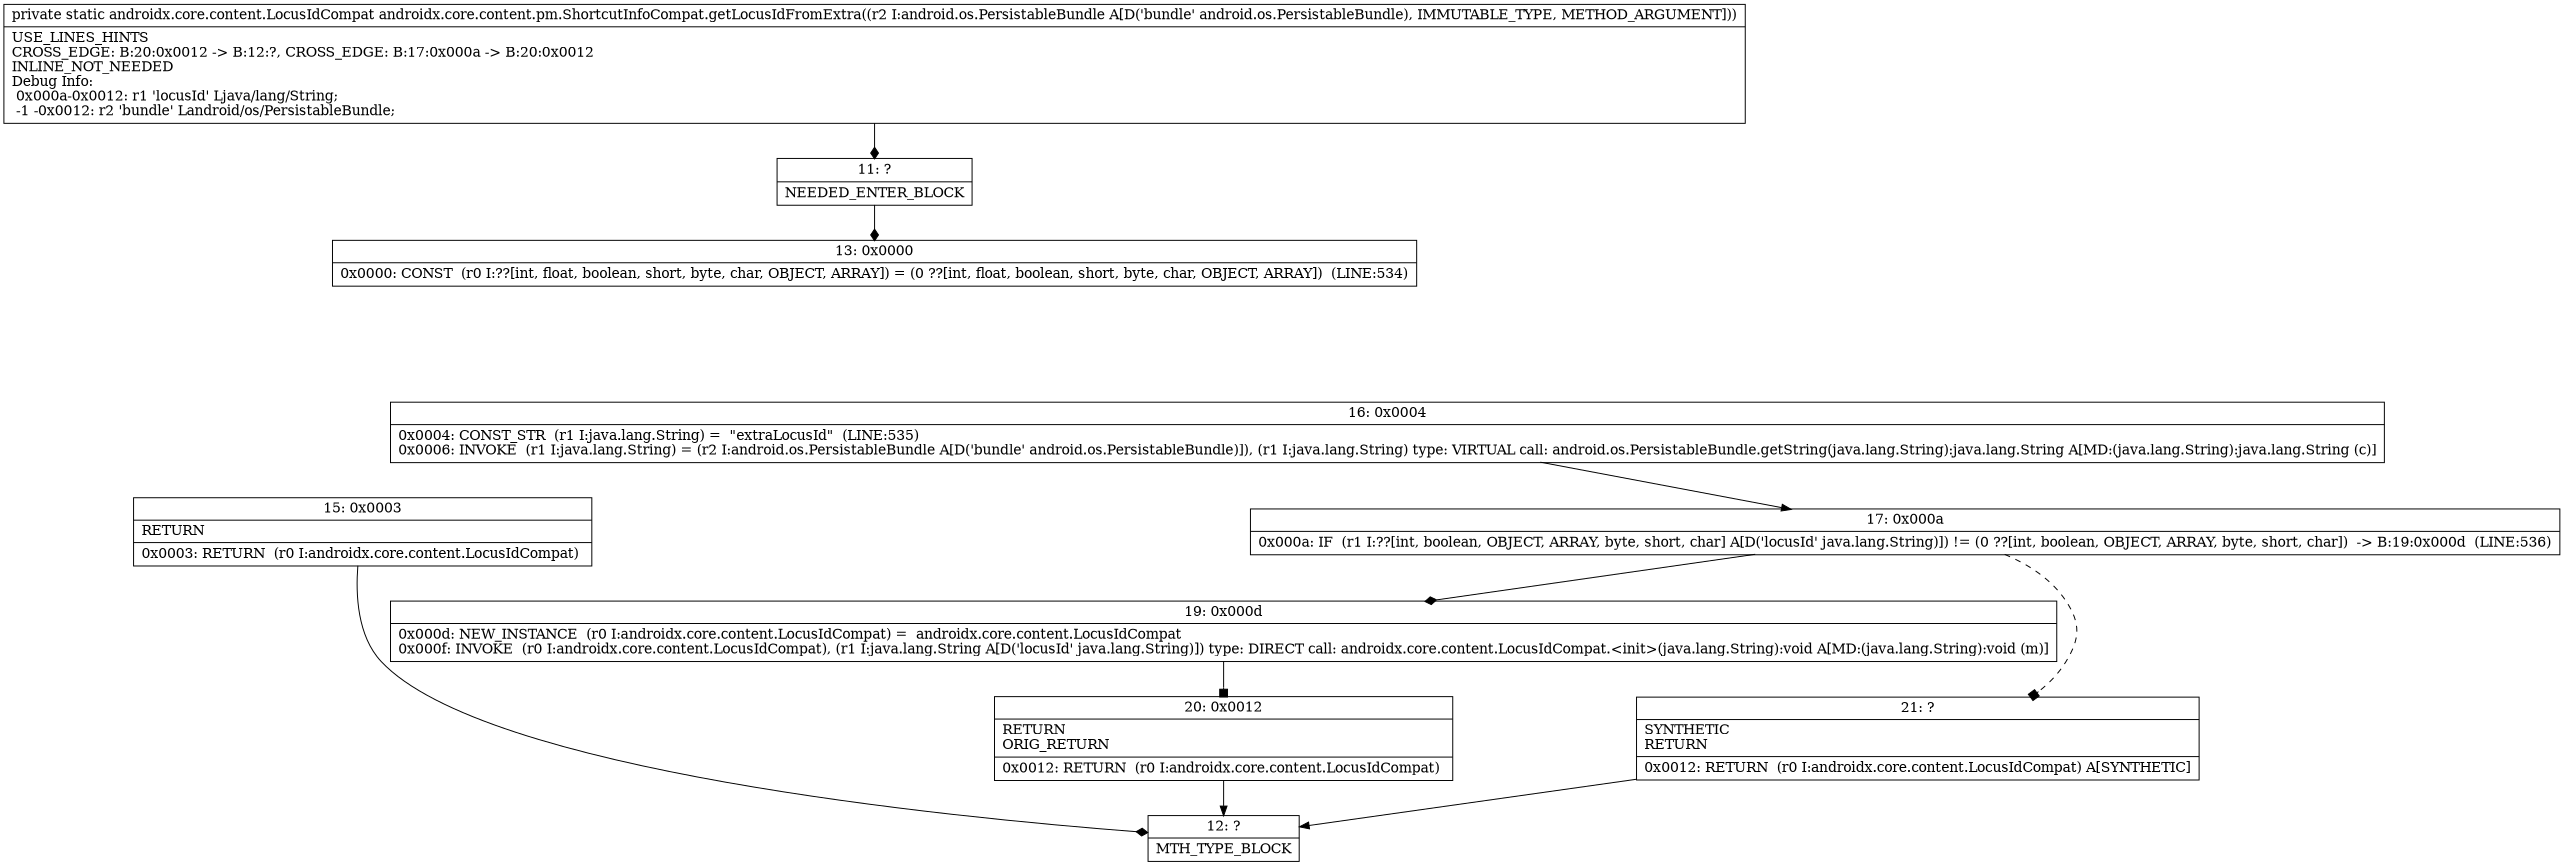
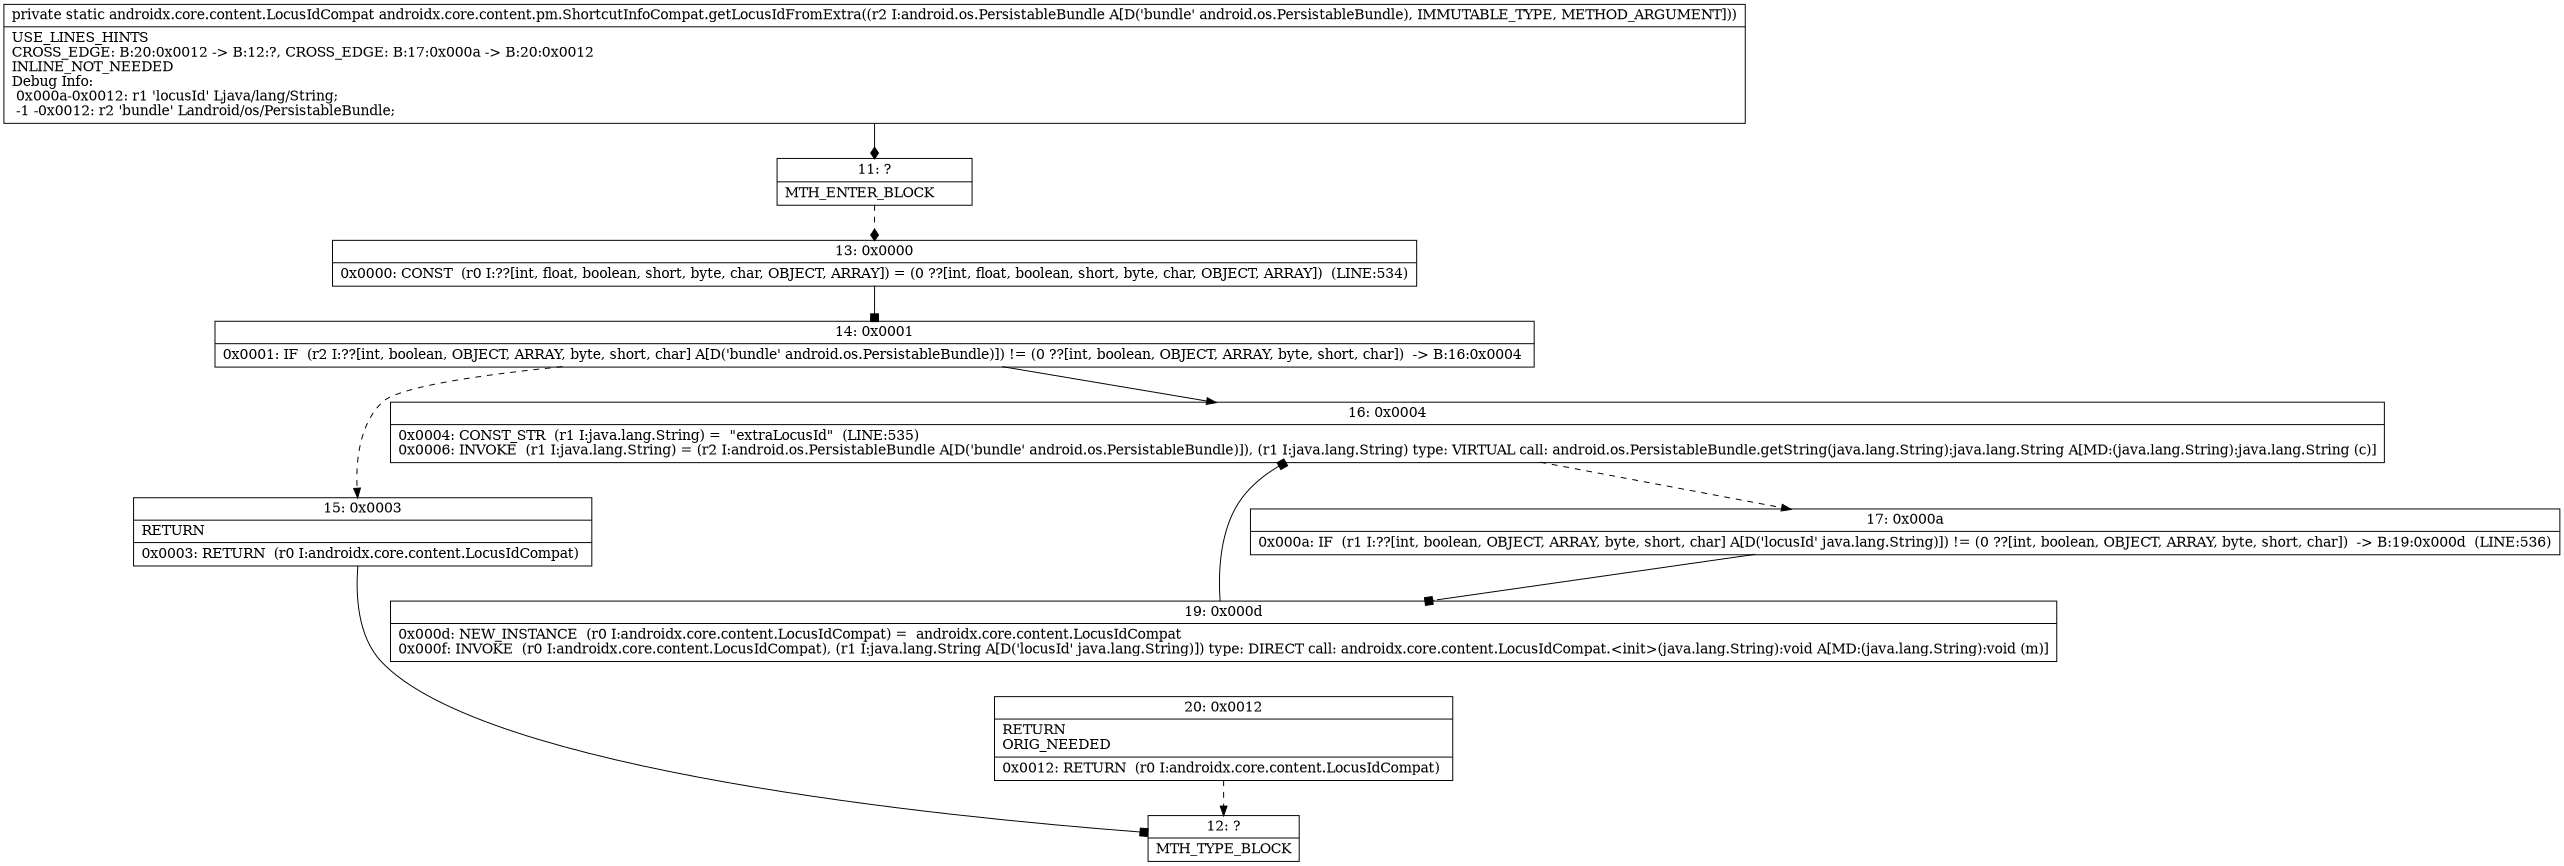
  digraph {
    node [shape=record]
    edge [arrowhead=normal]
-   n1 [label="{11\:\ ?|NEEDED_ENTER_BLOCK\l}"]
+   n1 [label="{11\:\ ?|MTH_ENTER_BLOCK\l}"]
    n2 [label="{13\:\ 0x0000|0x0000: CONST  (r0 I:??[int, float, boolean, short, byte, char, OBJECT, ARRAY]) = (0 ??[int, float, boolean, short, byte, char, OBJECT, ARRAY])  (LINE:534)\l}"]
+   n3 [label="{14\:\ 0x0001|0x0001: IF  (r2 I:??[int, boolean, OBJECT, ARRAY, byte, short, char] A[D('bundle' android.os.PersistableBundle)]) != (0 ??[int, boolean, OBJECT, ARRAY, byte, short, char])  \-\> B:16:0x0004 \l}"]
    n4 [label="{15\:\ 0x0003|RETURN\l|0x0003: RETURN  (r0 I:androidx.core.content.LocusIdCompat) \l}"]
    n5 [label="{16\:\ 0x0004|0x0004: CONST_STR  (r1 I:java.lang.String) =  \"extraLocusId\"  (LINE:535)\l0x0006: INVOKE  (r1 I:java.lang.String) = (r2 I:android.os.PersistableBundle A[D('bundle' android.os.PersistableBundle)]), (r1 I:java.lang.String) type: VIRTUAL call: android.os.PersistableBundle.getString(java.lang.String):java.lang.String A[MD:(java.lang.String):java.lang.String (c)]\l}"]
    n6 [label="{12\:\ ?|MTH_TYPE_BLOCK\l}"]
    n7 [label="{17\:\ 0x000a|0x000a: IF  (r1 I:??[int, boolean, OBJECT, ARRAY, byte, short, char] A[D('locusId' java.lang.String)]) != (0 ??[int, boolean, OBJECT, ARRAY, byte, short, char])  \-\> B:19:0x000d  (LINE:536)\l}"]
    n8 [label="{19\:\ 0x000d|0x000d: NEW_INSTANCE  (r0 I:androidx.core.content.LocusIdCompat) =  androidx.core.content.LocusIdCompat \l0x000f: INVOKE  (r0 I:androidx.core.content.LocusIdCompat), (r1 I:java.lang.String A[D('locusId' java.lang.String)]) type: DIRECT call: androidx.core.content.LocusIdCompat.\<init\>(java.lang.String):void A[MD:(java.lang.String):void (m)]\l}"]
-   n9 [label="{21\:\ ?|SYNTHETIC\lRETURN\l|0x0012: RETURN  (r0 I:androidx.core.content.LocusIdCompat) A[SYNTHETIC]\l}"]
-   n10 [label="{20\:\ 0x0012|RETURN\lORIG_RETURN\l|0x0012: RETURN  (r0 I:androidx.core.content.LocusIdCompat) \l}"]
+   n10 [label="{20\:\ 0x0012|RETURN\lORIG_NEEDED\l|0x0012: RETURN  (r0 I:androidx.core.content.LocusIdCompat) \l}"]
    n11 [label="{private static androidx.core.content.LocusIdCompat androidx.core.content.pm.ShortcutInfoCompat.getLocusIdFromExtra((r2 I:android.os.PersistableBundle A[D('bundle' android.os.PersistableBundle), IMMUTABLE_TYPE, METHOD_ARGUMENT]))  | USE_LINES_HINTS\lCROSS_EDGE: B:20:0x0012 \-\> B:12:?, CROSS_EDGE: B:17:0x000a \-\> B:20:0x0012\lINLINE_NOT_NEEDED\lDebug Info:\l  0x000a\-0x0012: r1 'locusId' Ljava\/lang\/String;\l  \-1 \-0x0012: r2 'bundle' Landroid\/os\/PersistableBundle;\l}"]
-   n1 -> n2 [arrowhead=diamond]
-   n4 -> n6 [arrowhead=diamond]
-   n5 -> n7
-   n7 -> n8 [arrowhead=diamond]
-   n7 -> n9 [arrowhead=box style=dashed]
-   n8 -> n10 [arrowhead=box]
-   n9 -> n6
-   n10 -> n6
+   n1 -> n2 [arrowhead=diamond style=dashed]
+   n2 -> n3 [arrowhead=box]
+   n3 -> n4 [style=dashed]
+   n3 -> n5
+   n4 -> n6 [arrowhead=box]
+   n5 -> n7 [style=dashed]
+   n7 -> n8 [arrowhead=box]
+   n8 -> n5 [arrowhead=box]
+   n10 -> n6 [style=dashed]
    n11 -> n1 [arrowhead=diamond]
  }
